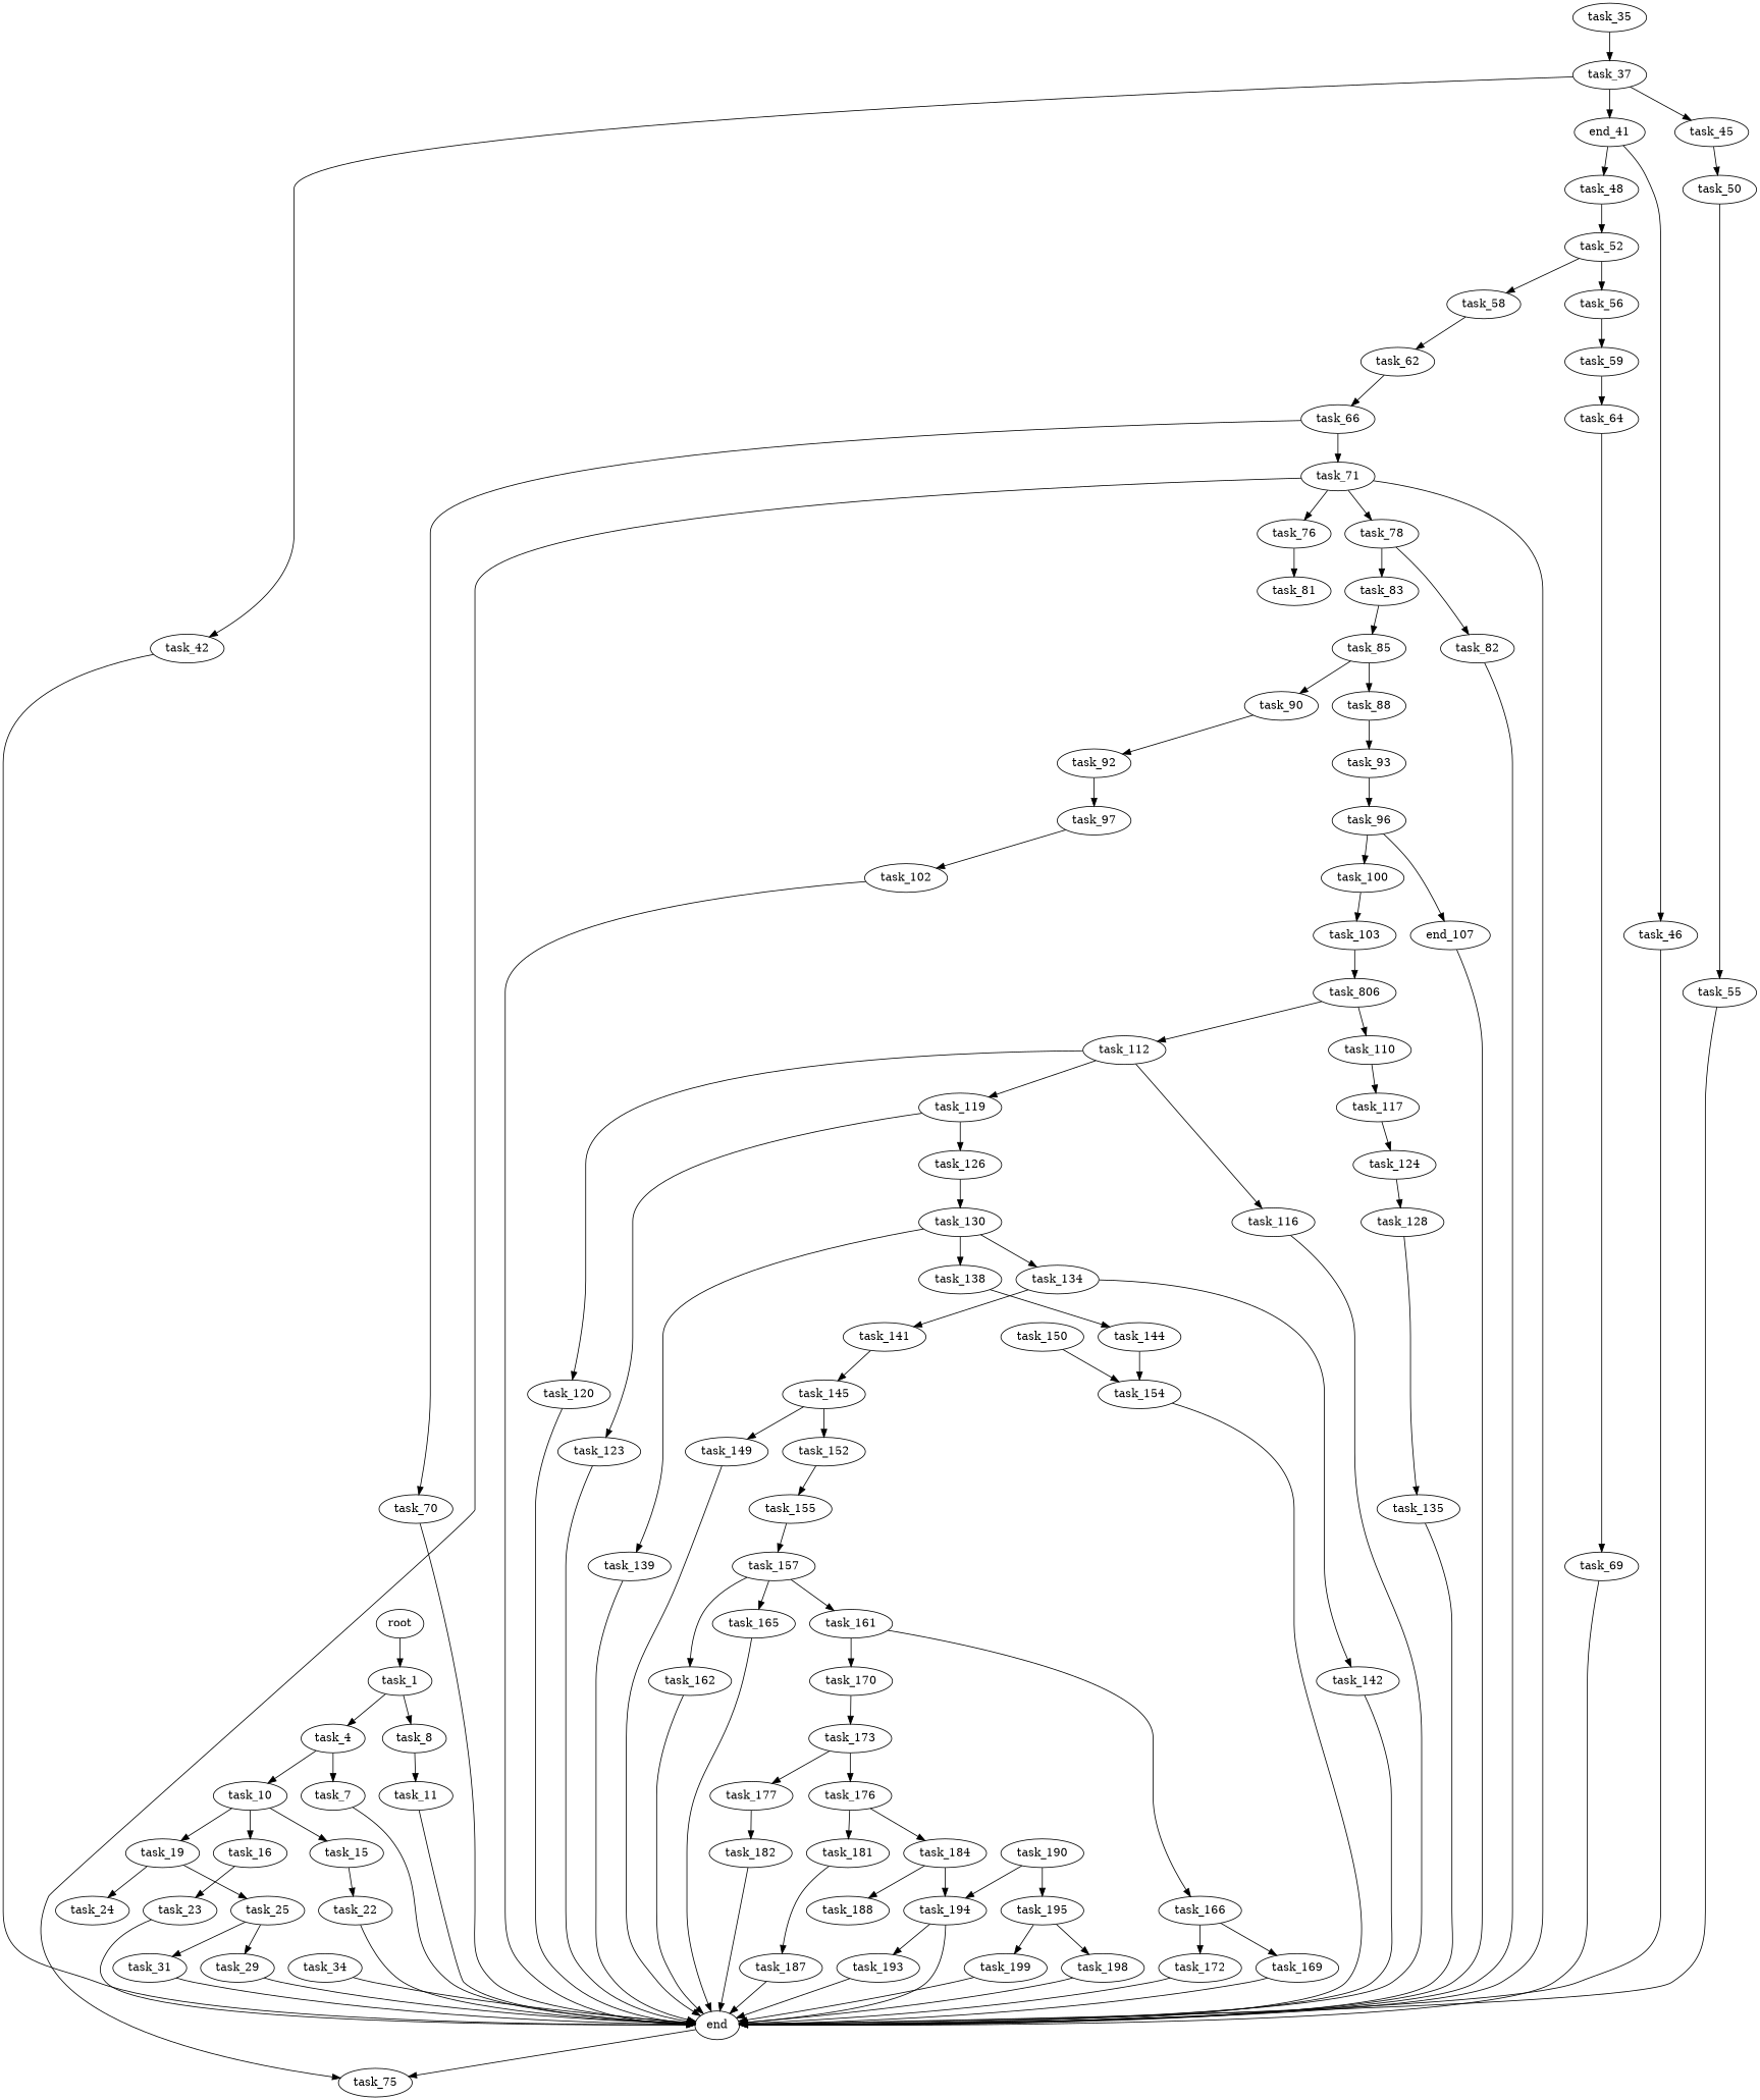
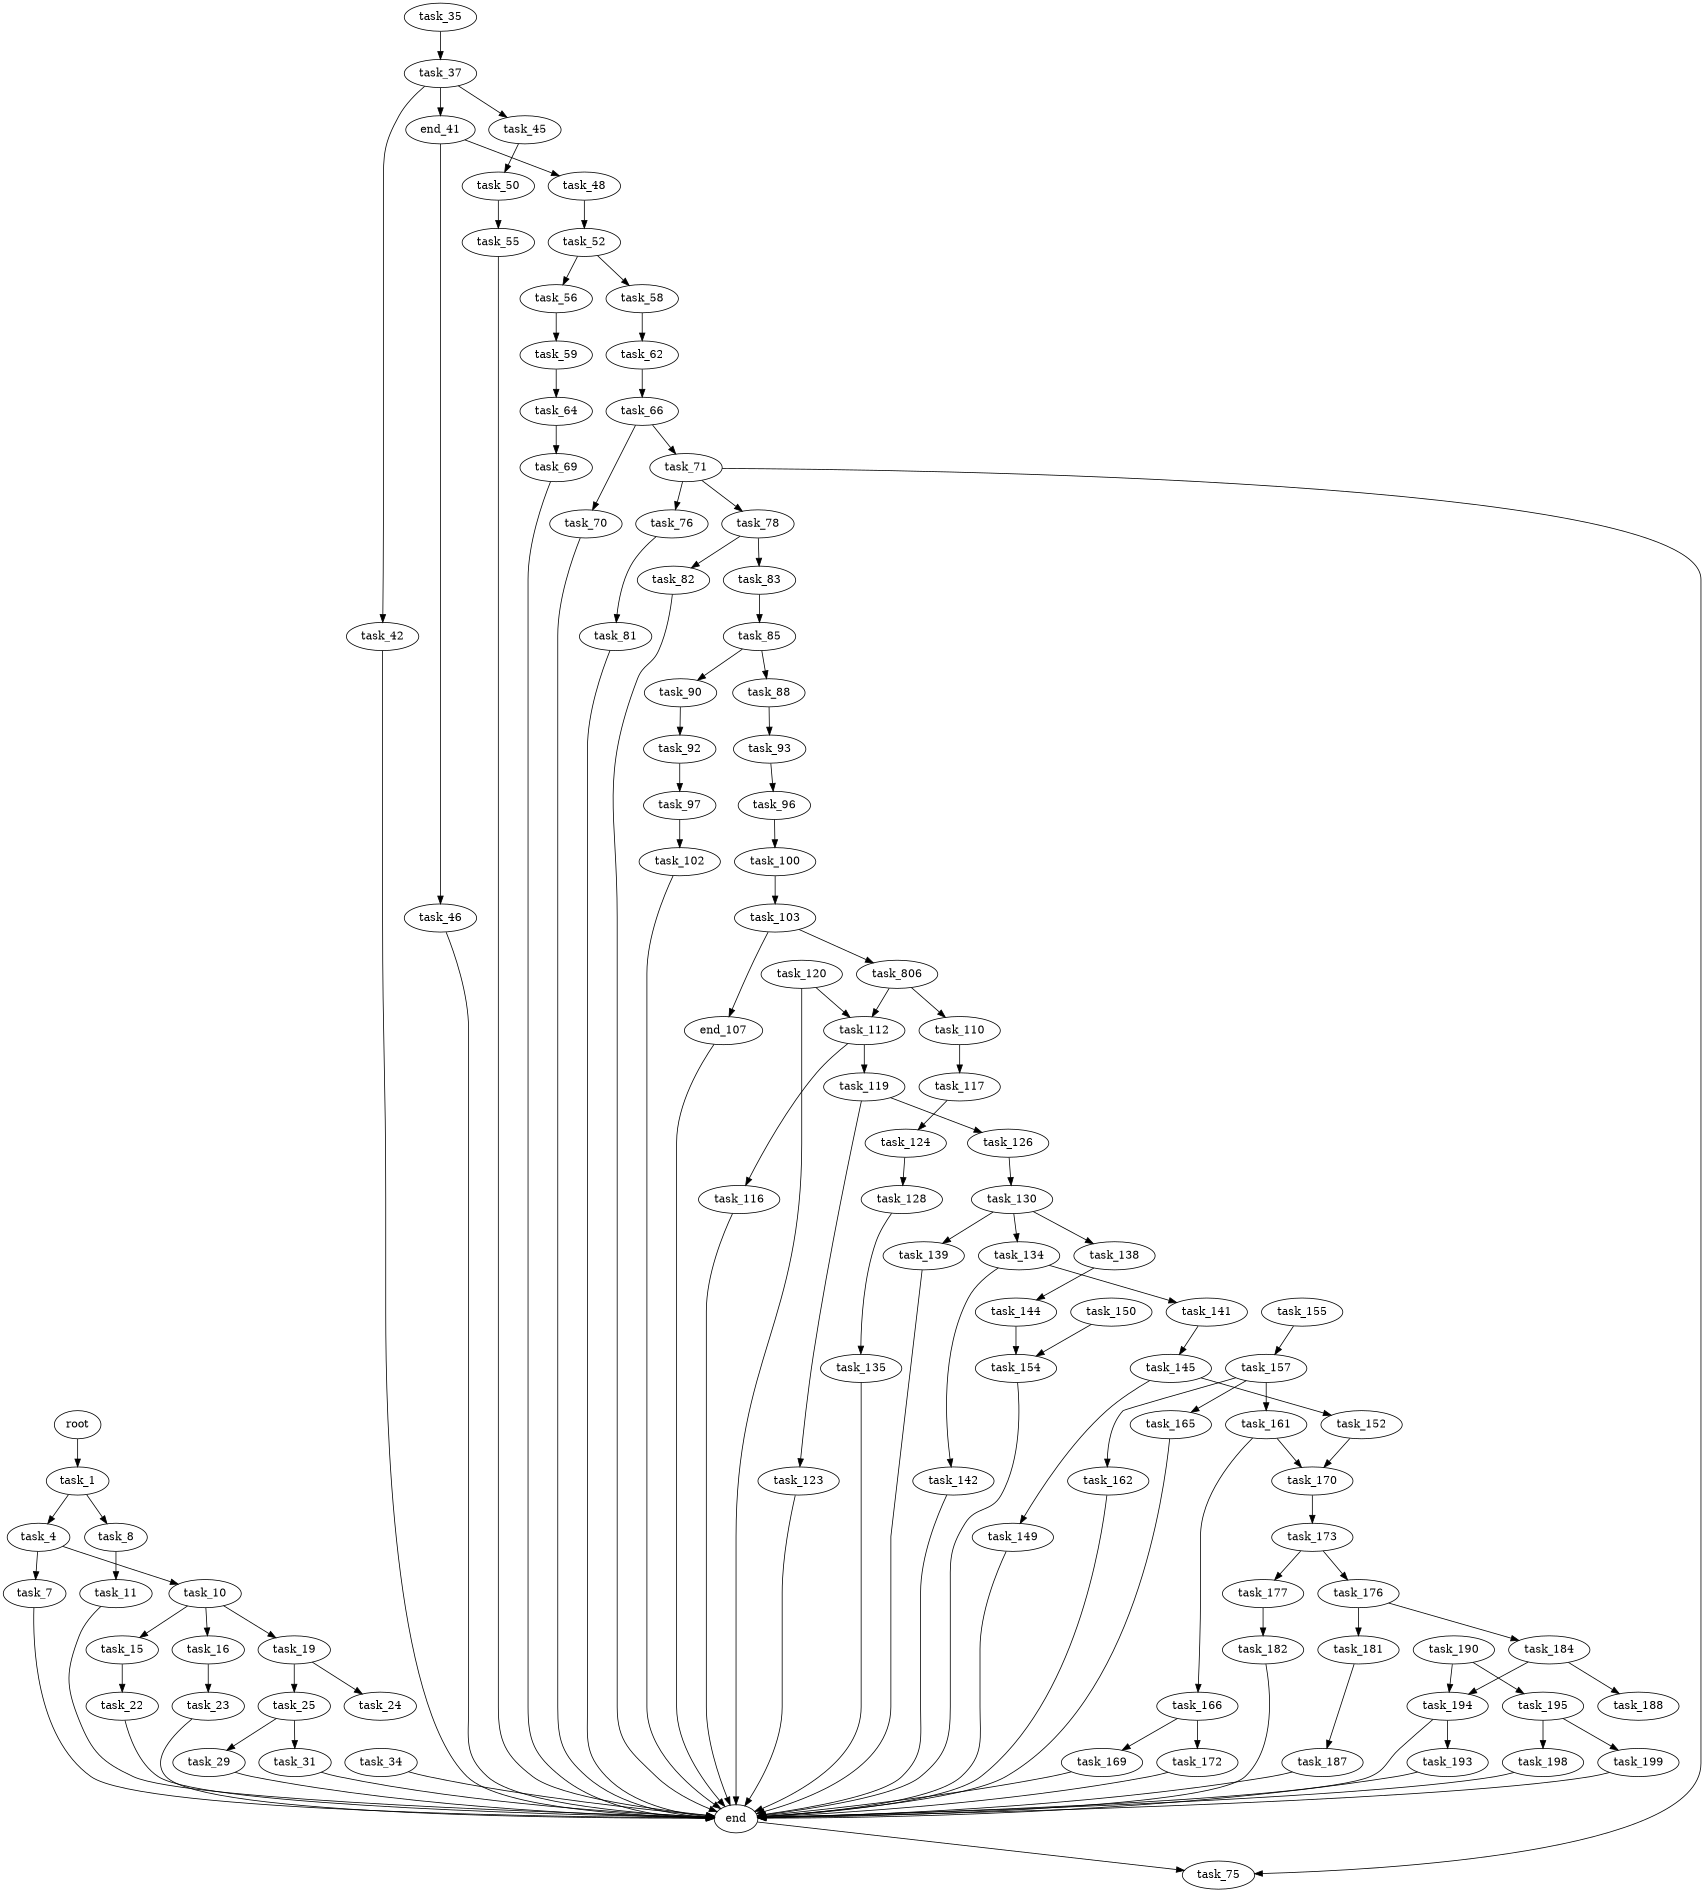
  digraph {
    root
    task_1
    task_4
    task_8
    task_7
    task_10
    task_11
    end
    task_15
    task_16
    task_19
    task_75
    task_22
    task_23
    task_24
    task_25
    task_29
    task_31
    task_34
    task_35
    task_37
    n22 [label=end_41]
    task_42
    task_45
    task_46
    task_48
    task_50
    task_52
    task_55
    task_56
    task_58
    task_59
    task_62
    task_64
    task_66
    task_69
    task_70
    task_71
    task_76
    task_78
    task_81
    task_82
    task_83
    task_85
    task_88
    task_90
    task_93
    task_92
    task_96
    task_97
    task_100
    task_102
    task_103
    n54 [label=task_806]
    n55 [label=end_107]
    task_110
    task_112
    task_117
    task_116
    task_119
    task_120
    task_124
    task_123
    task_126
    task_128
    task_130
    task_135
    task_134
    task_138
    task_139
    task_141
    task_142
    task_144
    task_145
    task_154
    task_149
    task_152
    task_150
    task_155
    task_157
    task_161
    task_162
    task_165
    task_166
    task_170
    task_169
    task_172
    task_173
    task_176
    task_177
    task_181
    task_184
    task_182
    task_187
    task_188
    task_194
    task_190
    task_195
    task_193
    task_198
    task_199
    root -> task_1
    task_1 -> task_4
    task_1 -> task_8
    task_4 -> task_7
    task_4 -> task_10
    task_8 -> task_11
    task_7 -> end
    task_10 -> task_15
    task_10 -> task_16
    task_10 -> task_19
    task_11 -> end
    end -> task_75
    task_15 -> task_22
    task_16 -> task_23
    task_19 -> task_24
    task_19 -> task_25
    task_22 -> end
    task_23 -> end
    task_25 -> task_29
    task_25 -> task_31
    task_29 -> end
    task_31 -> end
    task_34 -> end
    task_35 -> task_37
    task_37 -> n22
    task_37 -> task_42
    task_37 -> task_45
    n22 -> task_46
    n22 -> task_48
    task_42 -> end
    task_45 -> task_50
    task_46 -> end
    task_48 -> task_52
    task_50 -> task_55
    task_52 -> task_56
    task_52 -> task_58
    task_55 -> end
    task_56 -> task_59
    task_58 -> task_62
    task_59 -> task_64
    task_62 -> task_66
    task_64 -> task_69
    task_66 -> task_70
    task_66 -> task_71
    task_69 -> end
    task_70 -> end
    task_71 -> task_75
    task_71 -> task_76
    task_71 -> task_78
    task_76 -> task_81
    task_78 -> task_82
    task_78 -> task_83
-   task_71 -> end
+   task_81 -> end
    task_82 -> end
    task_83 -> task_85
    task_85 -> task_88
    task_85 -> task_90
    task_88 -> task_93
    task_90 -> task_92
    task_93 -> task_96
    task_92 -> task_97
    task_96 -> task_100
    task_97 -> task_102
    task_100 -> task_103
    task_102 -> end
    task_103 -> n54
-   task_96 -> n55
+   task_103 -> n55
    n54 -> task_110
    n54 -> task_112
    n55 -> end
    task_110 -> task_117
    task_112 -> task_116
    task_112 -> task_119
-   task_112 -> task_120
+   task_120 -> task_112
    task_117 -> task_124
    task_116 -> end
    task_119 -> task_123
    task_119 -> task_126
    task_120 -> end
    task_124 -> task_128
    task_123 -> end
    task_126 -> task_130
    task_128 -> task_135
    task_130 -> task_134
    task_130 -> task_138
    task_130 -> task_139
    task_135 -> end
    task_134 -> task_141
    task_134 -> task_142
    task_138 -> task_144
    task_139 -> end
    task_141 -> task_145
    task_142 -> end
    task_144 -> task_154
    task_145 -> task_149
    task_145 -> task_152
    task_154 -> end
    task_149 -> end
-   task_152 -> task_155
+   task_152 -> task_170
    task_150 -> task_154
    task_155 -> task_157
    task_157 -> task_161
    task_157 -> task_162
    task_157 -> task_165
    task_161 -> task_166
    task_161 -> task_170
    task_162 -> end
    task_165 -> end
    task_166 -> task_169
    task_166 -> task_172
    task_170 -> task_173
    task_169 -> end
    task_172 -> end
    task_173 -> task_176
    task_173 -> task_177
    task_176 -> task_181
    task_176 -> task_184
    task_177 -> task_182
    task_181 -> task_187
    task_184 -> task_188
    task_184 -> task_194
    task_182 -> end
    task_187 -> end
    task_194 -> end
    task_194 -> task_193
    task_190 -> task_194
    task_190 -> task_195
    task_195 -> task_198
    task_195 -> task_199
    task_193 -> end
    task_198 -> end
    task_199 -> end
  }
